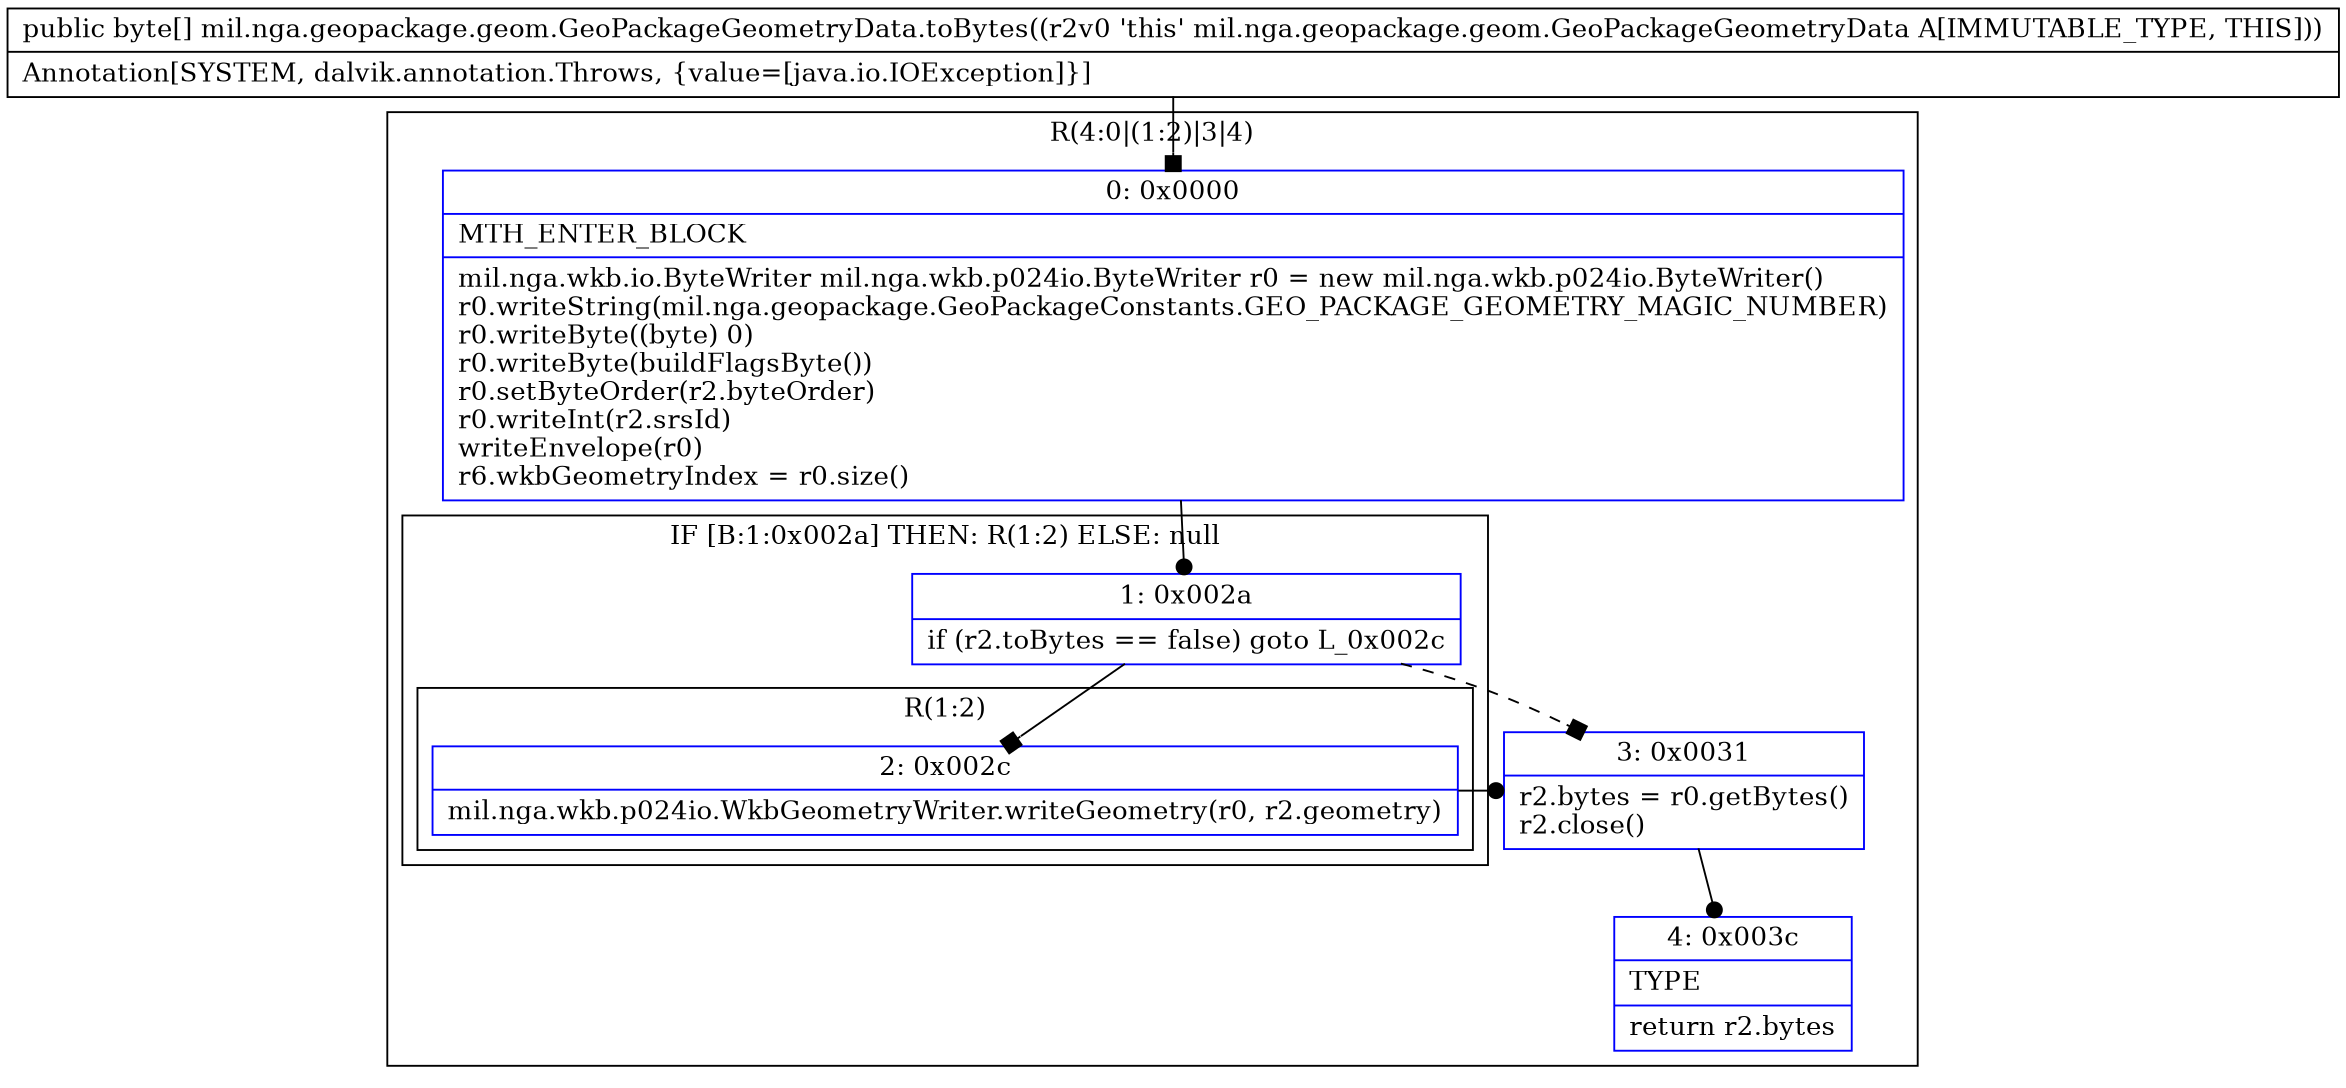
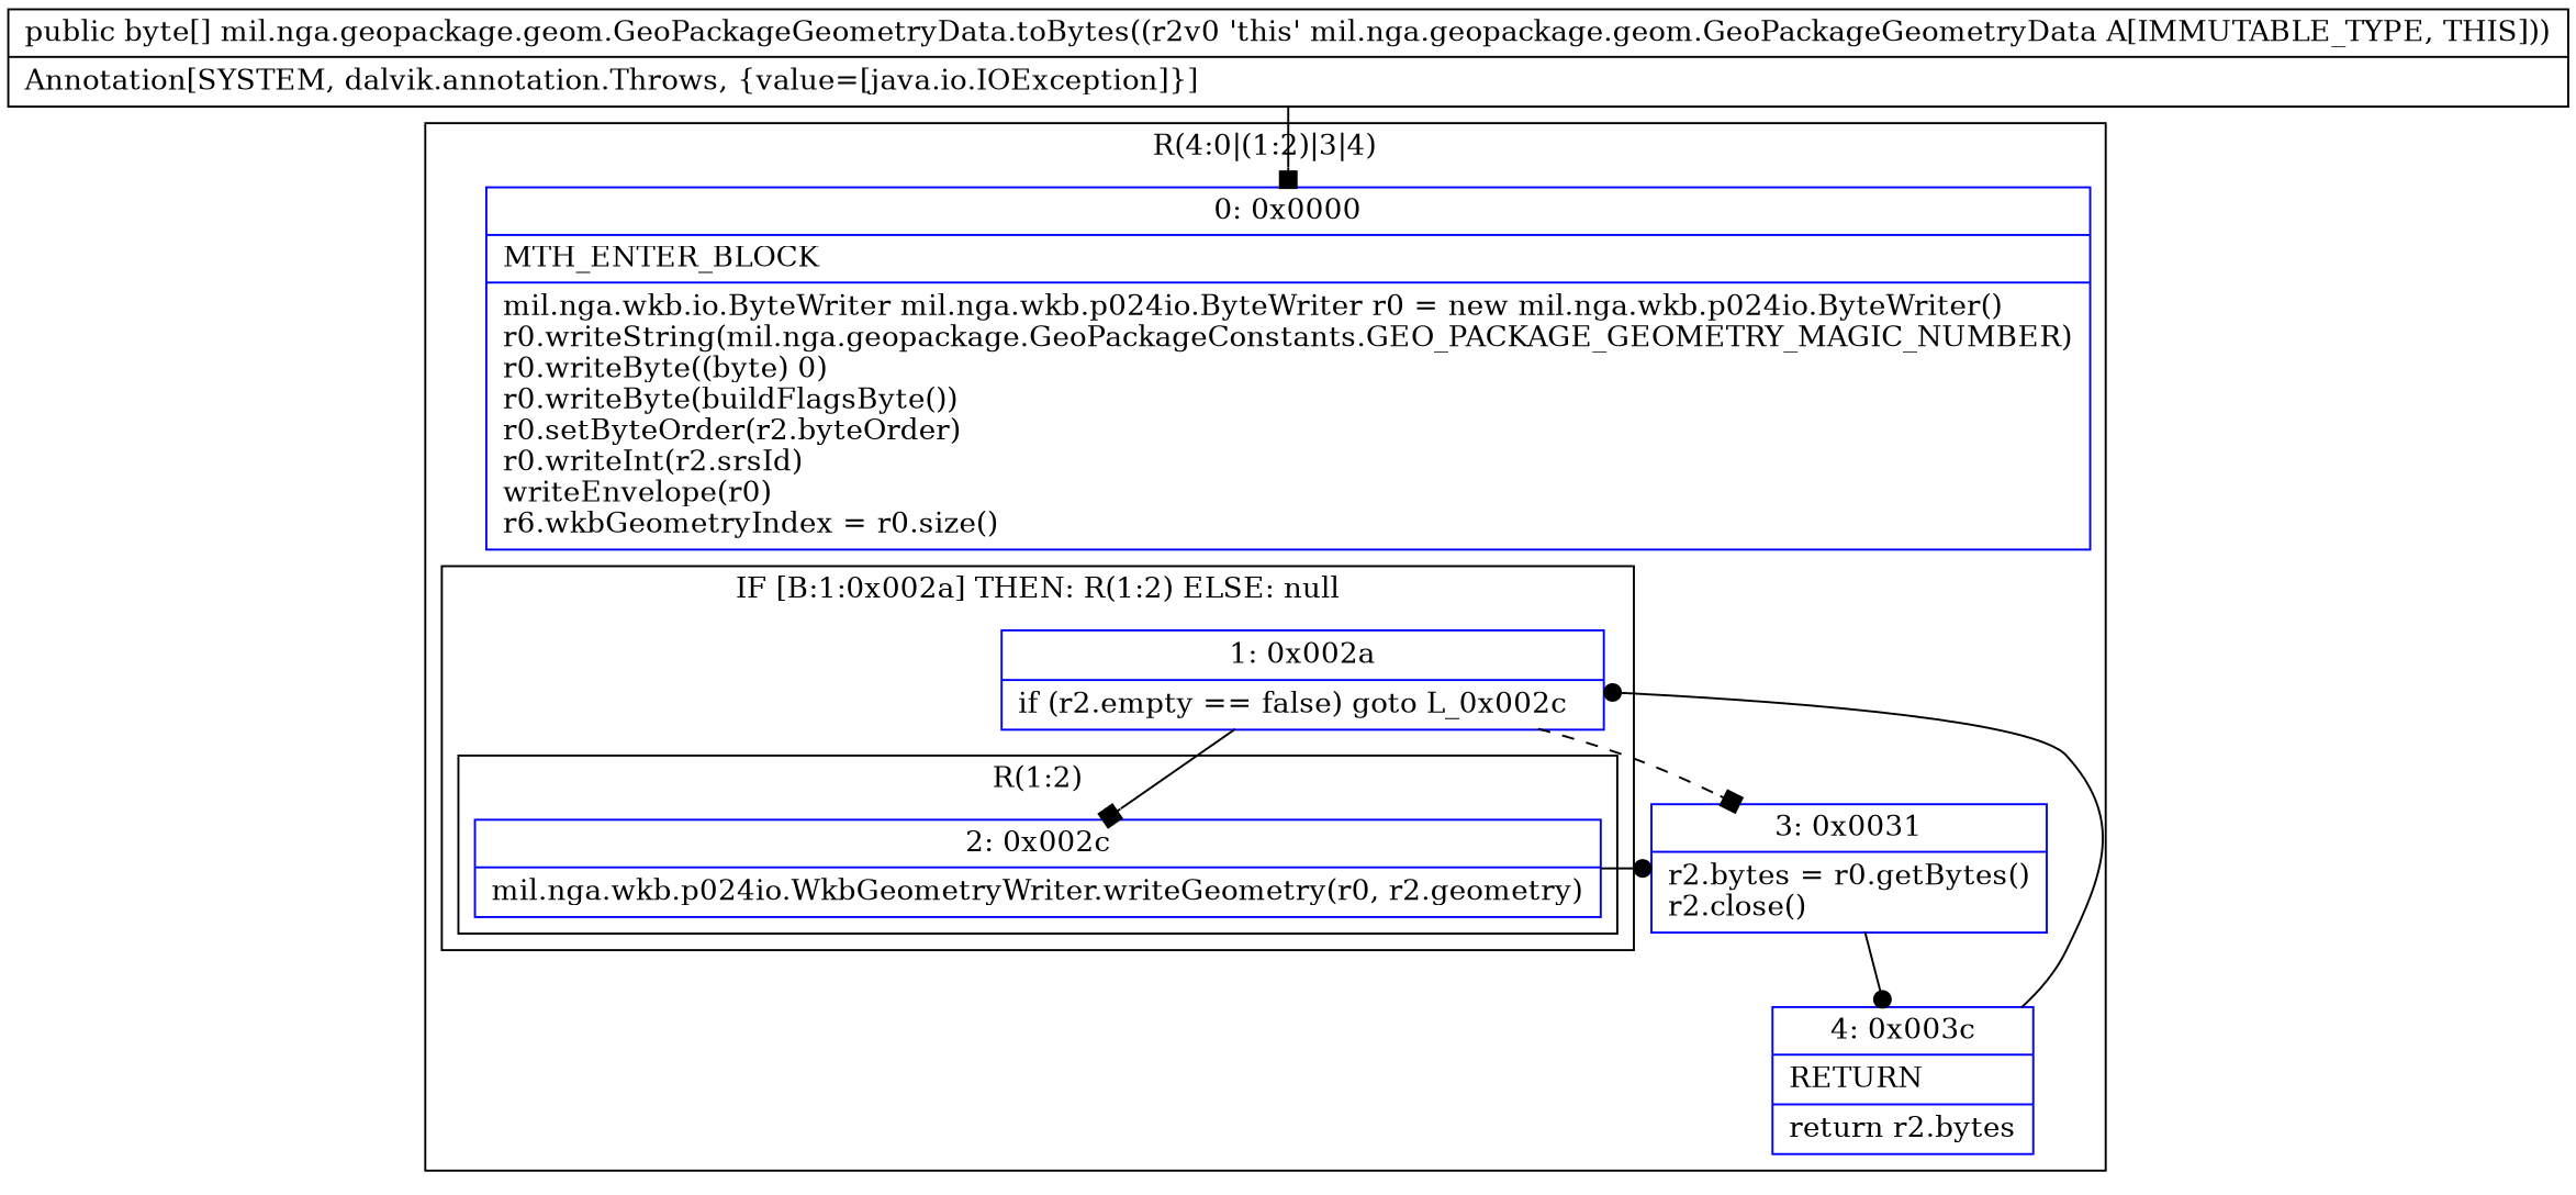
  digraph {
    node [color=blue shape=record]
    edge [arrowhead=dot]
    n1 [label="{2\:\ 0x002c|mil.nga.wkb.p024io.WkbGeometryWriter.writeGeometry(r0, r2.geometry)\l}"]
-   n2 [label="{1\:\ 0x002a|if (r2.toBytes == false) goto L_0x002c\l}"]
+   n2 [label="{1\:\ 0x002a|if (r2.empty == false) goto L_0x002c\l}"]
    n3 [label="{0\:\ 0x0000|MTH_ENTER_BLOCK\l|mil.nga.wkb.io.ByteWriter mil.nga.wkb.p024io.ByteWriter r0 = new mil.nga.wkb.p024io.ByteWriter()\lr0.writeString(mil.nga.geopackage.GeoPackageConstants.GEO_PACKAGE_GEOMETRY_MAGIC_NUMBER)\lr0.writeByte((byte) 0)\lr0.writeByte(buildFlagsByte())\lr0.setByteOrder(r2.byteOrder)\lr0.writeInt(r2.srsId)\lwriteEnvelope(r0)\lr6.wkbGeometryIndex = r0.size()\l}"]
    n4 [label="{3\:\ 0x0031|r2.bytes = r0.getBytes()\lr2.close()\l}"]
-   n5 [label="{4\:\ 0x003c|TYPE\l|return r2.bytes\l}"]
+   n5 [label="{4\:\ 0x003c|RETURN\l|return r2.bytes\l}"]
    n6 [label="{public byte[] mil.nga.geopackage.geom.GeoPackageGeometryData.toBytes((r2v0 'this' mil.nga.geopackage.geom.GeoPackageGeometryData A[IMMUTABLE_TYPE, THIS]))  | Annotation[SYSTEM, dalvik.annotation.Throws, \{value=[java.io.IOException]\}]\l}" color=""]
    subgraph cluster_1 {
      label="R(4:0|(1:2)|3|4)"
      n3
      n4
      n5
      subgraph cluster_2 {
        label="IF [B:1:0x002a] THEN: R(1:2) ELSE: null"
        n2
        subgraph cluster_3 {
          label="R(1:2)"
          n1
        }
      }
    }
    n1 -> n4
    n2 -> n1 [arrowhead=box]
    n2 -> n4 [arrowhead=box style=dashed]
-   n3 -> n2
+   n5 -> n2
    n4 -> n5
    n6 -> n3 [arrowhead=box]
  }
